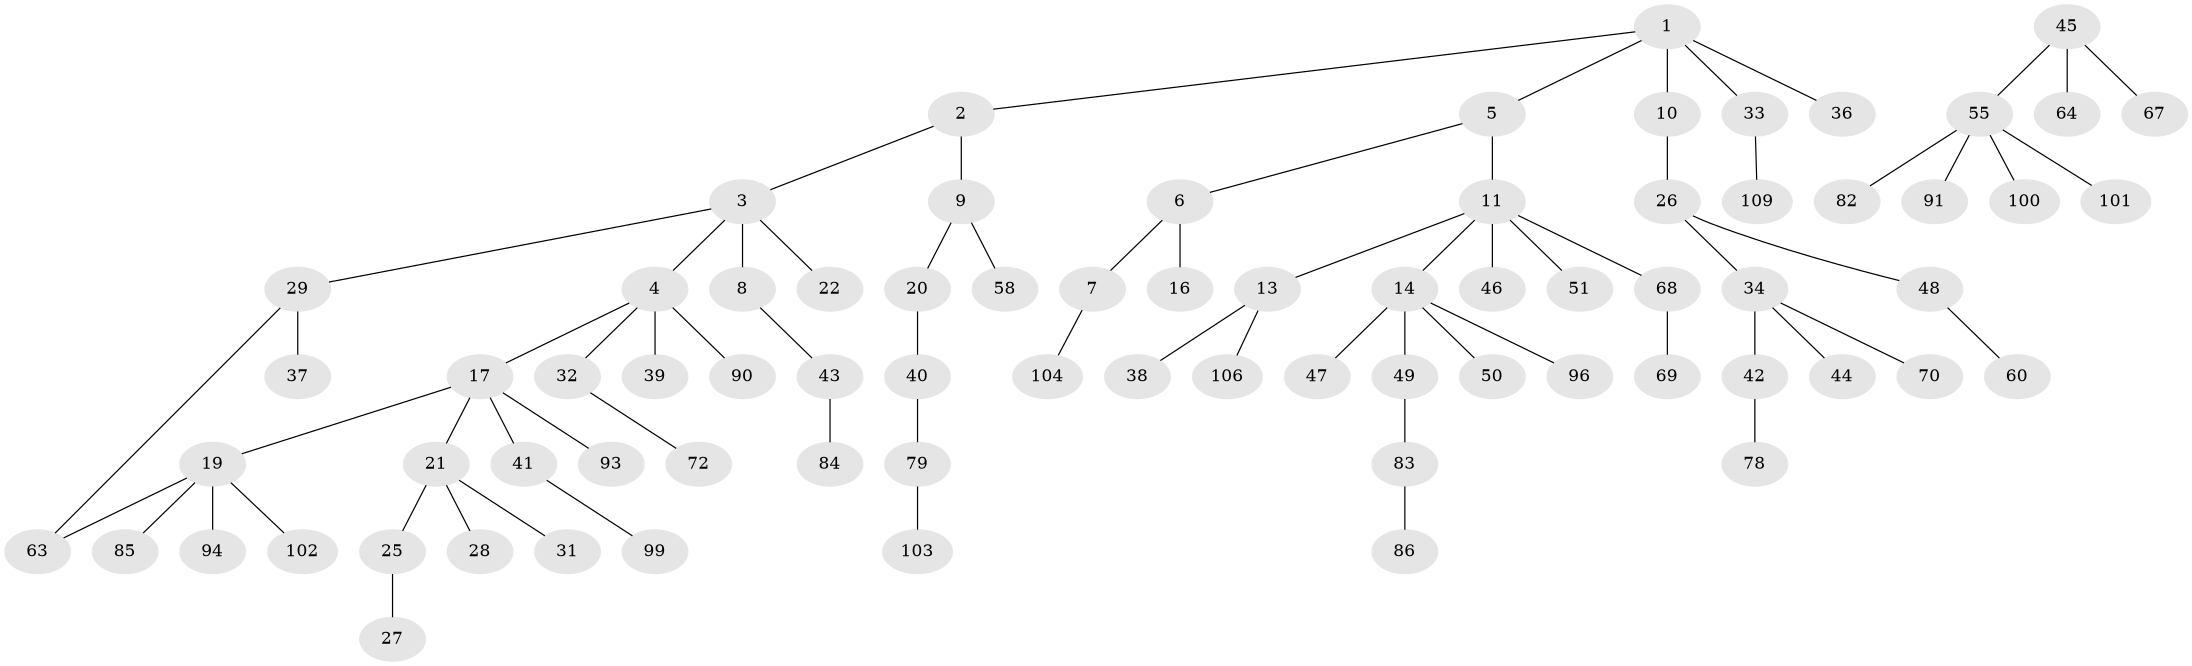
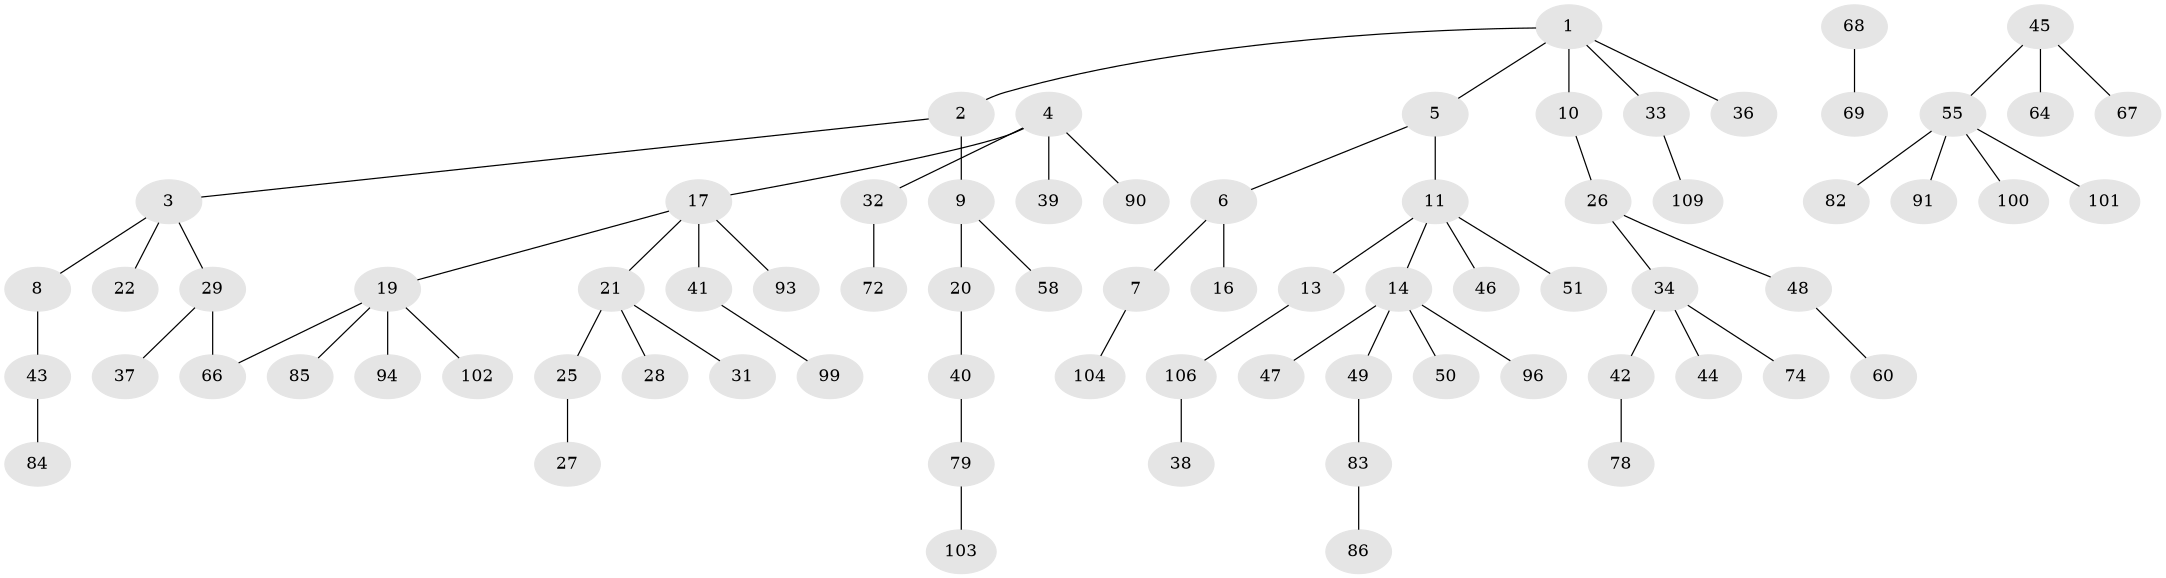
  graph {
    node [color=gray90 style=filled]
    1 [super="+59"]
    2
    5 [super="+62"]
    10 [super="+65"]
    33
    36
    3 [super="+75"]
    9 [super="+57"]
    6 [super="+77"]
    11 [super="+12"]
    26
    109
    4 [super="+18"]
    8 [super="+56"]
    22 [super="+87"]
    29 [super="+76"]
    20
    58
    17 [super="+30"]
    32
    39
    90 [super="+98"]
    43 [super="+95"]
-   66 [super="+71" label=63]
+   66 [super="+71"]
    37
    19 [super="+63"]
    21 [super="+23"]
    41 [super="+74"]
    93 [super="+108"]
    72 [super="+107"]
    7
    16 [super="+80"]
    13 [super="+24"]
    14 [super="+35"]
    46
    51
    68
    104 [super="+105"]
    84 [super="+97"]
    40
    34 [super="+52"]
    48 [super="+54"]
    38
    106
    47
    49 [super="+73"]
    50
    96
    69 [super="+89"]
    83
    55 [super="+61"]
    45
    64
    67 [super="+92"]
    85
    94
    102
    25
    28
    31
    99
    79 [super="+88"]
    27 [super="+53"]
    42
    44
-   70
+   70 [label=74]
    60
    78
    103
    82
    91
    100
    101
    86
    1 -- 2
    1 -- 5
    1 -- 10
    1 -- 33
    1 -- 36
    2 -- 3
    2 -- 9
    5 -- 6
    5 -- 11
    10 -- 26
    33 -- 109
-   3 -- 4
    3 -- 8
    3 -- 22
    3 -- 29
    9 -- 20
    9 -- 58
    6 -- 7
    6 -- 16
    11 -- 13
    11 -- 14
    11 -- 46
    11 -- 51
-   11 -- 68
    26 -- 34
    26 -- 48
    4 -- 17
    4 -- 32
    4 -- 39
    4 -- 90
    8 -- 43
    29 -- 66
    29 -- 37
    20 -- 40
    17 -- 19
    17 -- 21
    17 -- 41
    17 -- 93
    32 -- 72
    43 -- 84
    19 -- 66
    19 -- 85
    19 -- 94
    19 -- 102
    21 -- 25
    21 -- 28
    21 -- 31
    41 -- 99
    7 -- 104
-   13 -- 38
+   106 -- 38
    13 -- 106
    14 -- 47
    14 -- 49
    14 -- 50
    14 -- 96
    68 -- 69
    40 -- 79
    34 -- 42
    34 -- 44
    34 -- 70
    48 -- 60
    49 -- 83
    83 -- 86
    55 -- 82
    55 -- 91
    55 -- 100
    55 -- 101
    45 -- 55
    45 -- 64
    45 -- 67
    25 -- 27
    79 -- 103
    42 -- 78
  }
